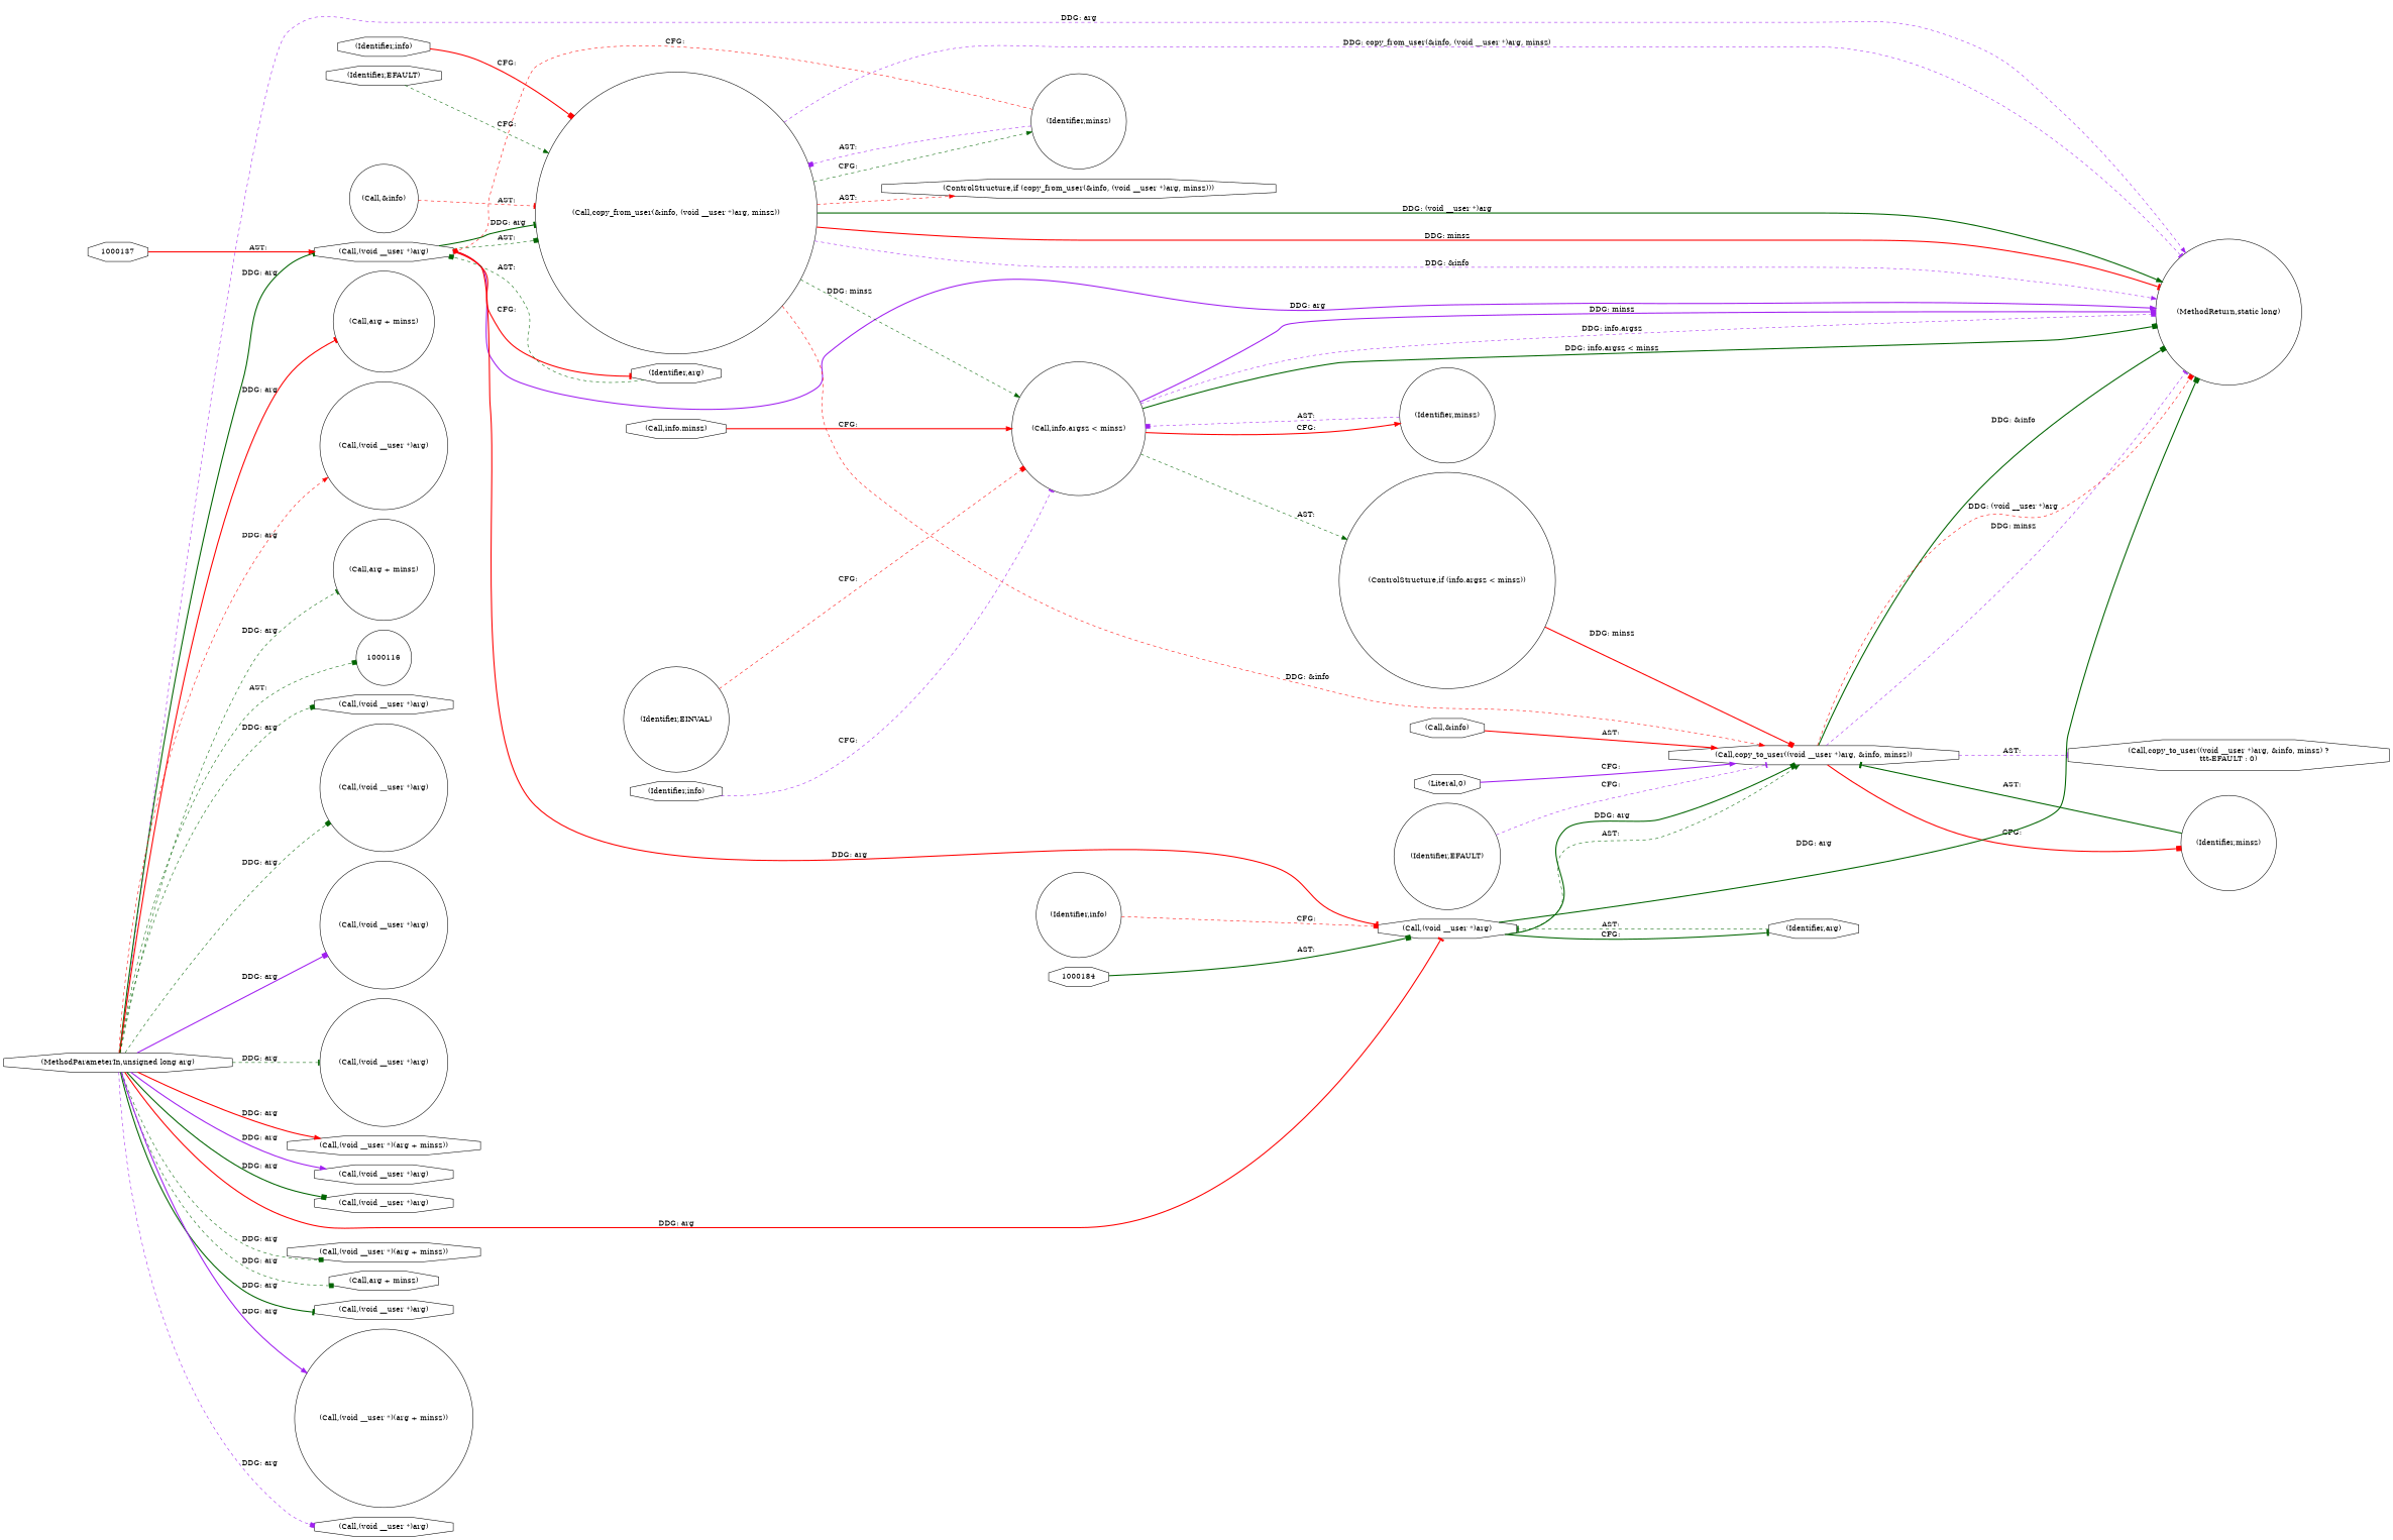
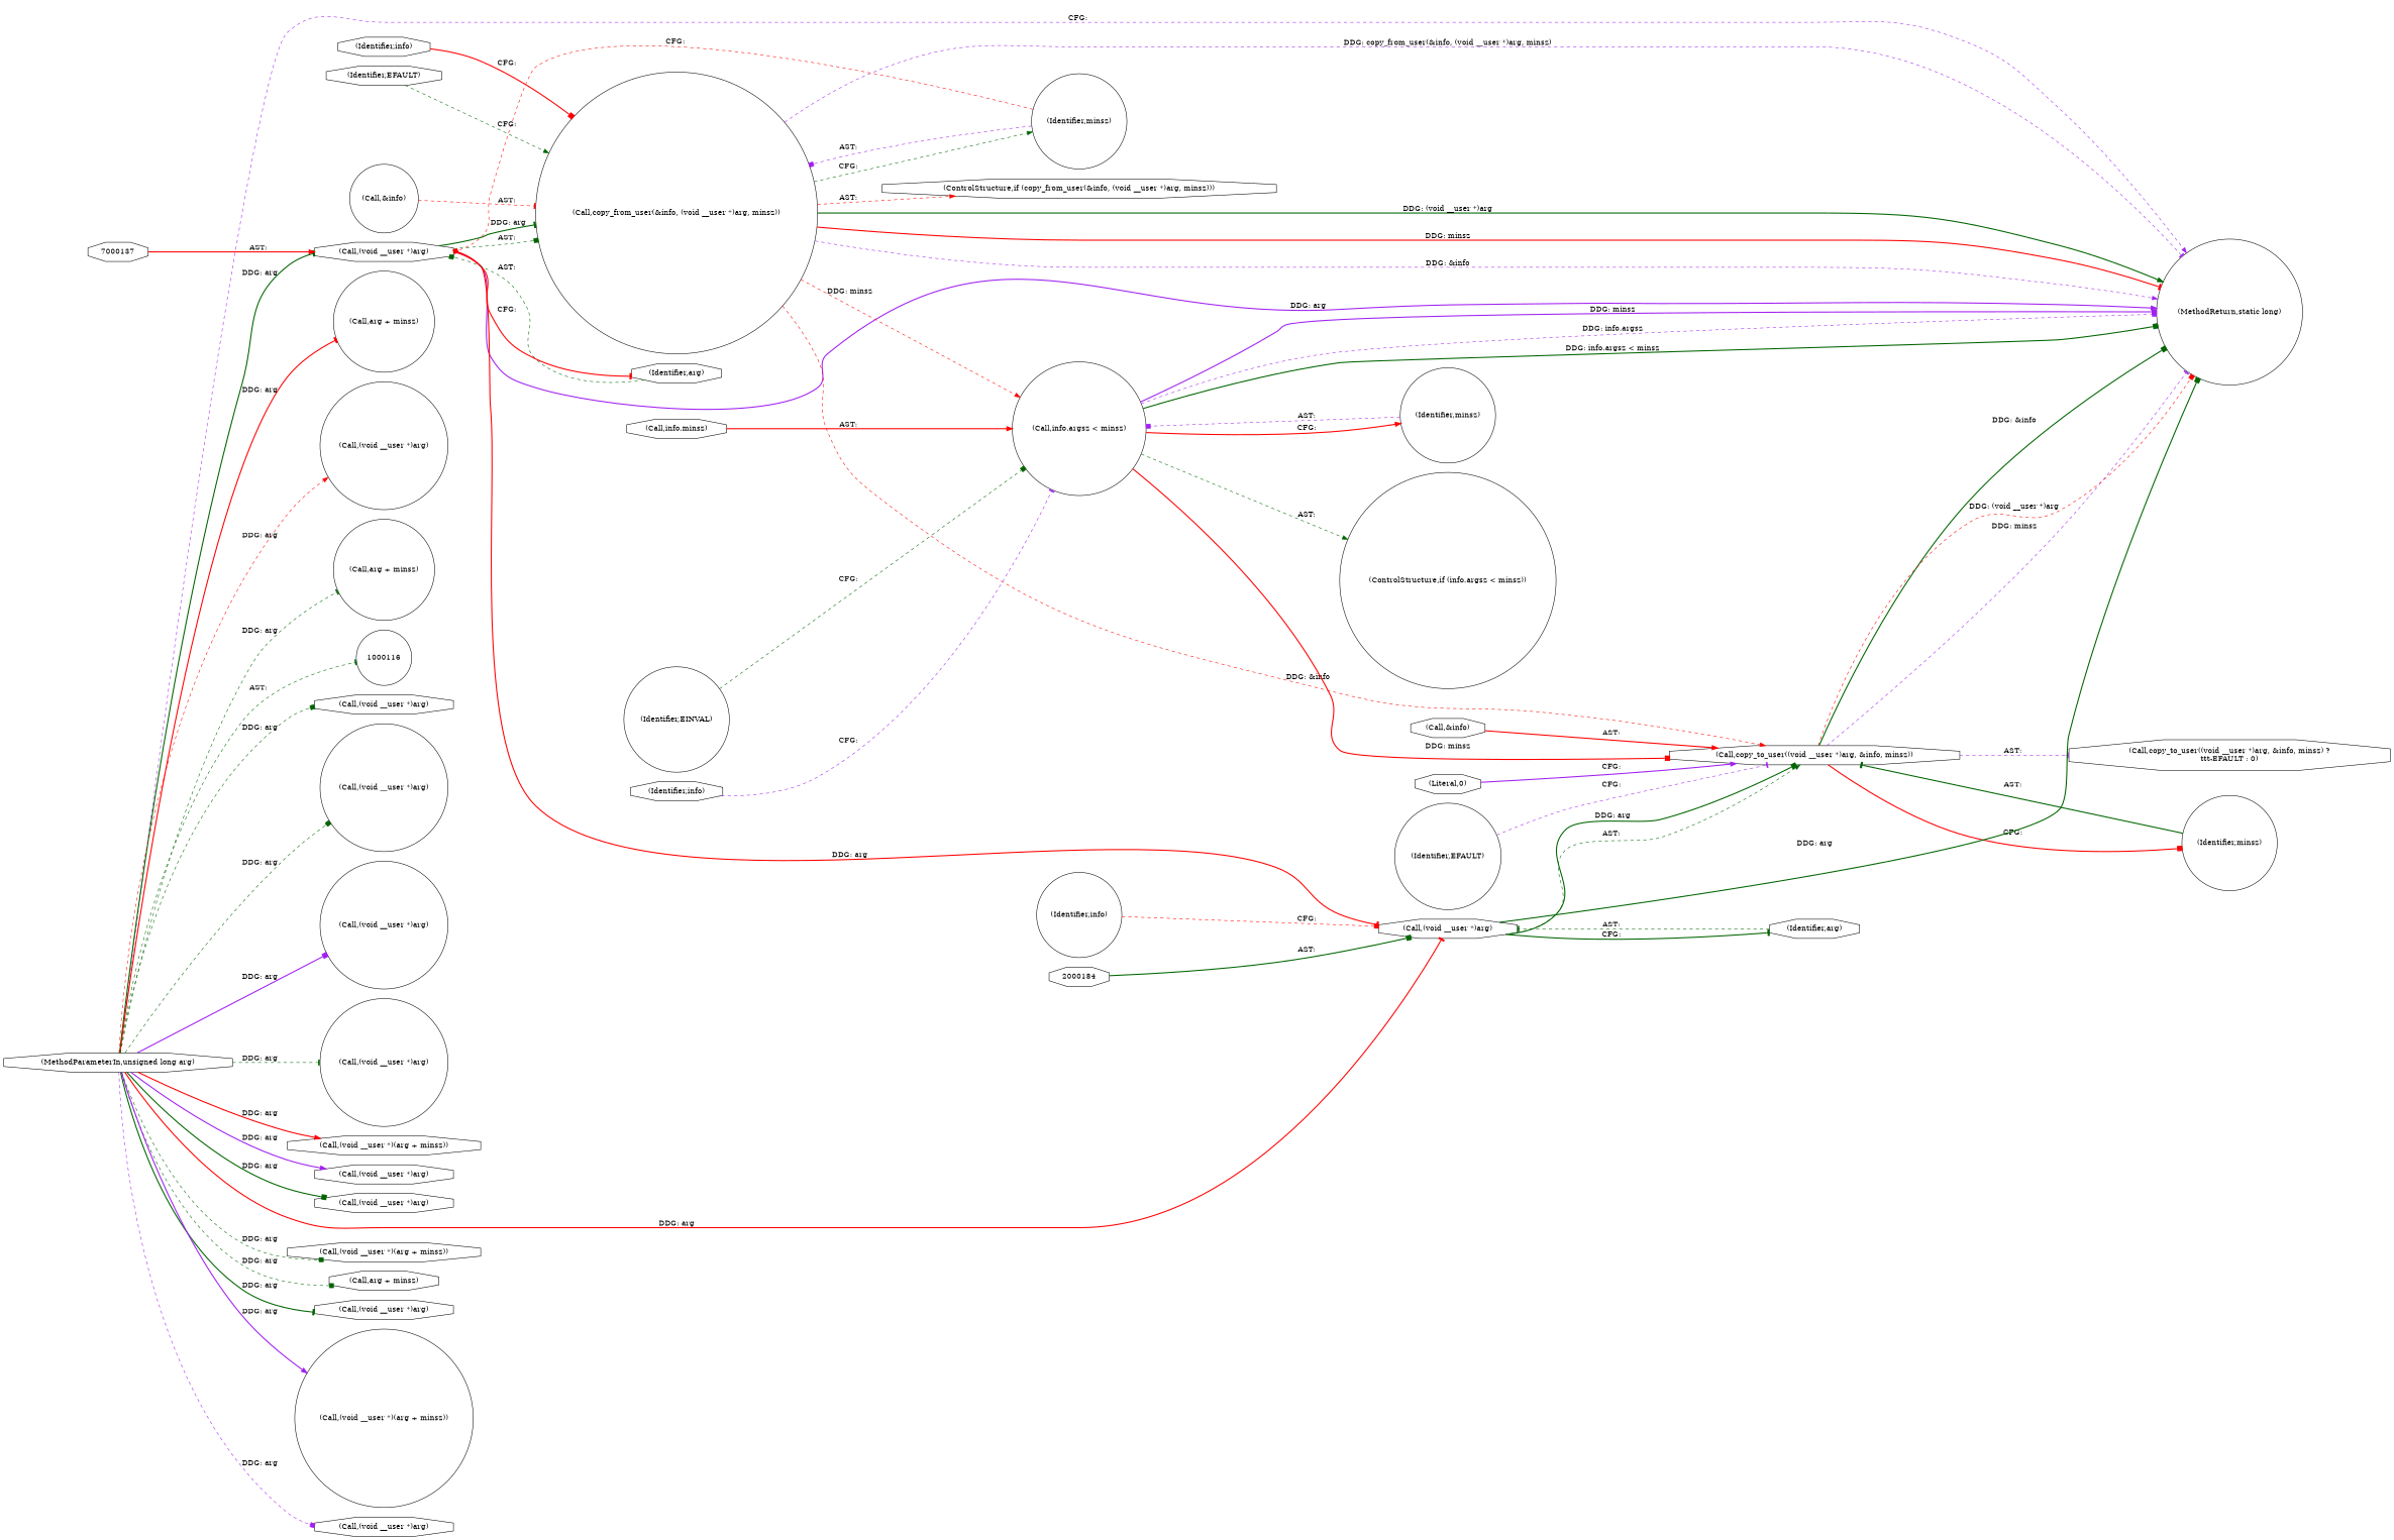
  digraph {
    rankdir=LR
    node [shape=octagon]
    edge [arrowhead=box color=darkgreen style=dashed]
    n1 [label="(Call,copy_to_user((void __user *)arg, &info, minsz))"]
    n2 [label="(Call,copy_to_user((void __user *)arg, &info, minsz) ?\n\t\t\t-EFAULT : 0)"]
    n3 [label="(MethodReturn,static long)" shape=circle]
    n4 [label="(Identifier,minsz)" shape=circle]
    n5 [label="(Call,(void __user *)arg)"]
    n6 [label="(Identifier,arg)"]
    n7 [label="(Call,(void __user *)arg)"]
    n8 [label="(Call,copy_from_user(&info, (void __user *)arg, minsz))" shape=circle]
    n9 [label="(Identifier,arg)"]
    n10 [label="(Call,info.argsz < minsz)" shape=circle]
    n11 [label="(Identifier,minsz)" shape=circle]
    n12 [label="(ControlStructure,if (copy_from_user(&info, (void __user *)arg, minsz)))"]
    n13 [label="(MethodParameterIn,unsigned long arg)"]
    n14 [label="(Call,(void __user *)arg)"]
    n15 [label="(Call,(void __user *)arg)" shape=circle]
    n16 [label="(Call,(void __user *)arg)" shape=circle]
    n17 [label="(Call,(void __user *)arg)" shape=circle]
    n18 [label="(Call,(void __user *)(arg + minsz))"]
    n19 [label="(Call,(void __user *)arg)"]
    n20 [label="(Call,(void __user *)arg)"]
    n21 [label="(Call,(void __user *)(arg + minsz))"]
    n22 [label="(Call,arg + minsz)"]
    n23 [label="(Call,(void __user *)arg)"]
    n24 [label="(Call,(void __user *)(arg + minsz))" shape=circle]
    n25 [label="(Call,(void __user *)arg)"]
    n26 [label="(Call,arg + minsz)" shape=circle]
    n27 [label="(Call,(void __user *)arg)" shape=circle]
    n28 [label="(Call,arg + minsz)" shape=circle]
    1000116 [shape=circle]
    n30 [label="(Identifier,minsz)" shape=circle]
    n31 [label="(ControlStructure,if (info.argsz < minsz))" shape=circle]
    n32 [label="(Identifier,info)"]
    n33 [label="(Identifier,info)"]
    n34 [label="(Call,&info)"]
    n35 [label="(Call,info.minsz)"]
    n36 [label="(Identifier,info)" shape=circle]
    n37 [label="(Literal,0)"]
    n38 [label="(Identifier,EFAULT)" shape=circle]
    n39 [label="(Identifier,EINVAL)" shape=circle]
    n40 [label="(Identifier,EFAULT)"]
    n41 [label="(Call,&info)" shape=circle]
-   1000184
-   1000137
+   1000184 [label=2000184]
+   1000137 [label=7000137]
    n1 -> n2 [arrowhead=tee color=purple label="AST: "]
    n1 -> n3 [arrowhead=tee color=purple label="DDG: minsz"]
    n1 -> n3 [label="DDG: &info" style=bold]
    n1 -> n3 [color=red label="DDG: (void __user *)arg"]
    n1 -> n4 [color=red label="CFG: " style=bold]
    n4 -> n1 [arrowhead=tee label="AST: " style=bold]
    n5 -> n1 [arrowhead=normal label="AST: "]
    n5 -> n1 [label="DDG: arg" style=bold]
    n5 -> n3 [label="DDG: arg" style=bold]
    n5 -> n6 [arrowhead=tee label="CFG: " style=bold]
    n6 -> n5 [arrowhead=tee label="AST: "]
    n7 -> n3 [arrowhead=normal color=purple label="DDG: arg" style=bold]
    n7 -> n5 [arrowhead=tee color=red label="DDG: arg" style=bold]
    n7 -> n8 [label="AST: "]
    n7 -> n8 [arrowhead=tee label="DDG: arg" style=bold]
    n7 -> n9 [arrowhead=tee color=red label="CFG: " style=bold]
    n8 -> n1 [arrowhead=normal color=red label="DDG: &info"]
    n8 -> n3 [arrowhead=tee color=red label="DDG: minsz" style=bold]
    n8 -> n3 [arrowhead=normal color=purple label="DDG: &info"]
    n8 -> n3 [arrowhead=tee color=purple label="DDG: copy_from_user(&info, (void __user *)arg, minsz)"]
    n8 -> n3 [arrowhead=normal label="DDG: (void __user *)arg" style=bold]
-   n8 -> n10 [arrowhead=normal label="DDG: minsz"]
+   n8 -> n10 [arrowhead=normal color=red label="DDG: minsz"]
    n8 -> n11 [arrowhead=normal label="CFG: "]
    n8 -> n12 [arrowhead=normal color=red label="AST: "]
    n9 -> n7 [label="AST: "]
-   n31 -> n1 [color=red label="DDG: minsz" style=bold]
+   n10 -> n1 [color=red label="DDG: minsz" style=bold]
    n10 -> n3 [label="DDG: info.argsz < minsz" style=bold]
    n10 -> n3 [color=purple label="DDG: minsz" style=bold]
    n10 -> n3 [color=purple label="DDG: info.argsz"]
    n10 -> n30 [arrowhead=normal color=red label="CFG: " style=bold]
    n10 -> n31 [arrowhead=normal label="AST: "]
    n11 -> n7 [color=red label="CFG: "]
    n11 -> n8 [color=purple label="AST: "]
-   n13 -> n3 [arrowhead=normal color=purple label="DDG: arg"]
+   n13 -> n3 [arrowhead=normal color=purple label="CFG: "]
    n13 -> n5 [arrowhead=tee color=red label="DDG: arg" style=bold]
    n13 -> n7 [arrowhead=tee label="DDG: arg" style=bold]
    n13 -> n14 [label="DDG: arg"]
    n13 -> n15 [label="DDG: arg"]
    n13 -> n16 [color=purple label="DDG: arg" style=bold]
    n13 -> n17 [arrowhead=tee label="DDG: arg"]
    n13 -> n18 [arrowhead=normal color=red label="DDG: arg" style=bold]
    n13 -> n19 [arrowhead=normal color=purple label="DDG: arg" style=bold]
    n13 -> n20 [label="DDG: arg" style=bold]
    n13 -> n21 [label="DDG: arg"]
    n13 -> n22 [label="DDG: arg"]
    n13 -> n23 [arrowhead=tee label="DDG: arg" style=bold]
    n13 -> n24 [arrowhead=normal color=purple label="DDG: arg" style=bold]
    n13 -> n25 [color=purple label="DDG: arg"]
    n13 -> n26 [arrowhead=tee color=red label="DDG: arg" style=bold]
    n13 -> n27 [arrowhead=normal color=red label="DDG: arg"]
    n13 -> n28 [arrowhead=tee label="DDG: arg"]
-   n13 -> 1000116 [label="AST: "]
+   n13 -> 1000116 [arrowhead=tee label="AST: "]
    n30 -> n10 [color=purple label="AST: "]
    n32 -> n8 [color=red label="CFG: " style=bold]
    n33 -> n10 [arrowhead=tee color=purple label="CFG: "]
    n34 -> n1 [arrowhead=normal color=red label="AST: " style=bold]
-   n35 -> n10 [arrowhead=normal color=red label="CFG: " style=bold]
+   n35 -> n10 [arrowhead=normal color=red label="AST: " style=bold]
    n36 -> n5 [color=red label="CFG: "]
    n37 -> n1 [arrowhead=normal color=purple label="CFG: " style=bold]
    n38 -> n1 [arrowhead=tee color=purple label="CFG: "]
-   n39 -> n10 [color=red label="CFG: "]
+   n39 -> n10 [label="CFG: "]
    n40 -> n8 [arrowhead=normal label="CFG: "]
    n41 -> n8 [arrowhead=tee color=red label="AST: "]
    1000184 -> n5 [label="AST: " style=bold]
    1000137 -> n7 [arrowhead=normal color=red label="AST: " style=bold]
  }
